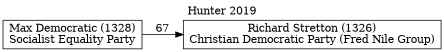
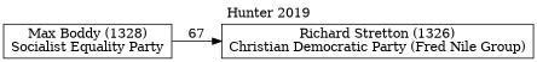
  digraph {
    label="Hunter 2019"
    labelloc=t
    mclimit=10
    rankdir=LR
    node [shape=box]
    n1 [label="Richard Stretton (1326)\nChristian Democratic Party (Fred Nile Group)"]
-   n2 [label="Max Democratic (1328)\nSocialist Equality Party"]
+   n2 [label="Max Boddy (1328)\nSocialist Equality Party"]
    n2 -> n1 [label=67]
  }
